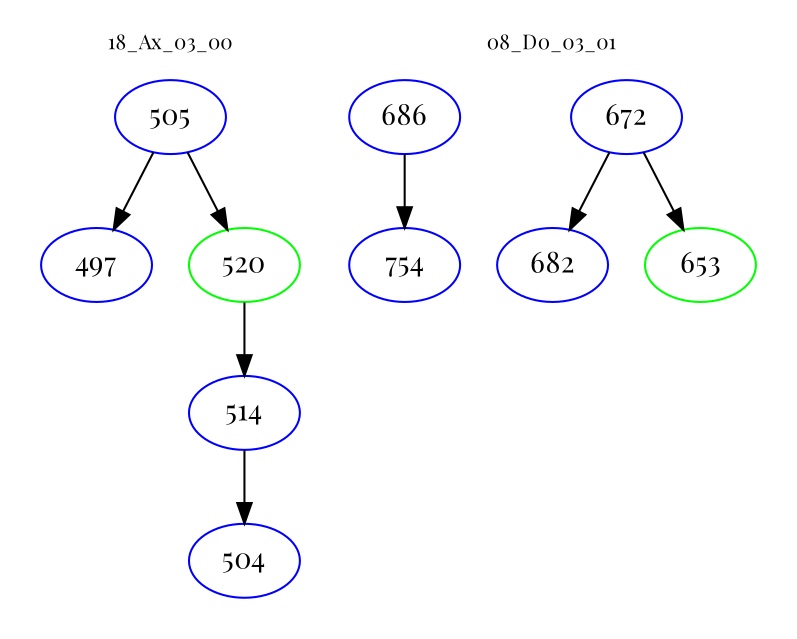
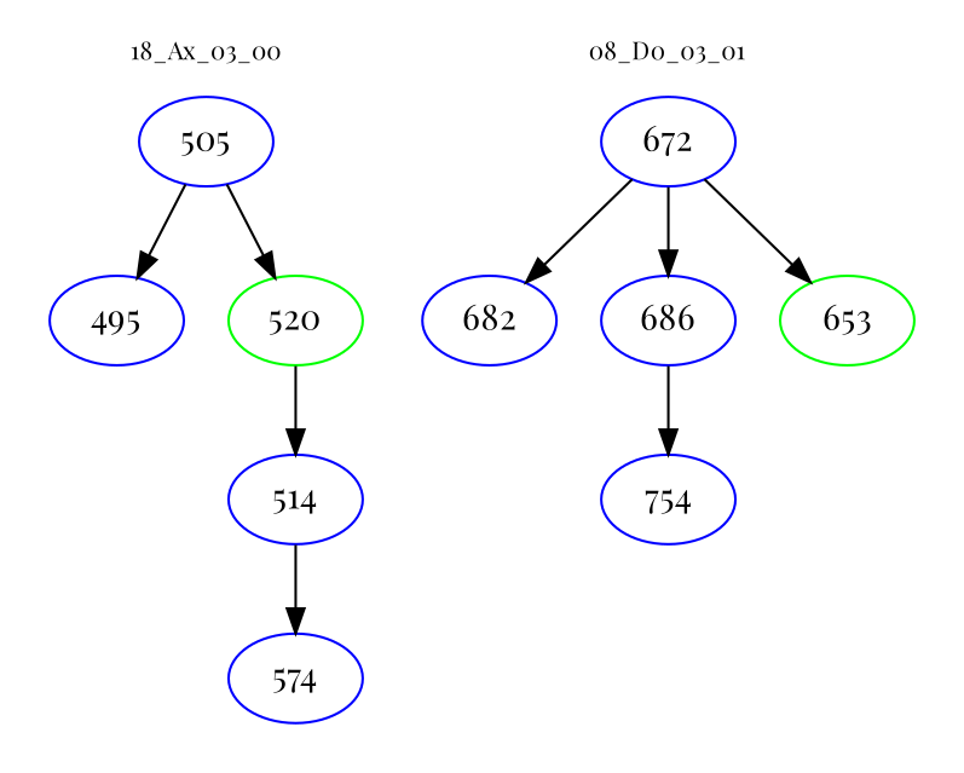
  digraph {
    fontname="Playfair Display"
    node [color=blue fontname="Playfair Display"]
    edge [color=black fontname="Playfair Display"]
    n1 [label=505]
-   n2 [label=497]
+   n2 [label=495]
    n3 [label=514]
    n4 [color=green label=520]
-   n5 [label=504]
+   n5 [label=574]
    n6 [label=672]
    n7 [label=682]
    n8 [label=686]
    n9 [color=green label=653]
    n10 [label=754]
    subgraph cluster_1 {
      color=white
      fontsize=10
      label="18_Ax_03_00"
      n1
      n2
      n3
      n4
      n5
    }
    subgraph cluster_2 {
      color=white
      fontsize=10
      label="08_D0_03_01"
      n6
      n7
      n8
      n9
      n10
    }
    n1 -> n2
    n1 -> n4
    n3 -> n5
    n4 -> n3
    n6 -> n7
+   n6 -> n8
    n6 -> n9
    n8 -> n10
  }
